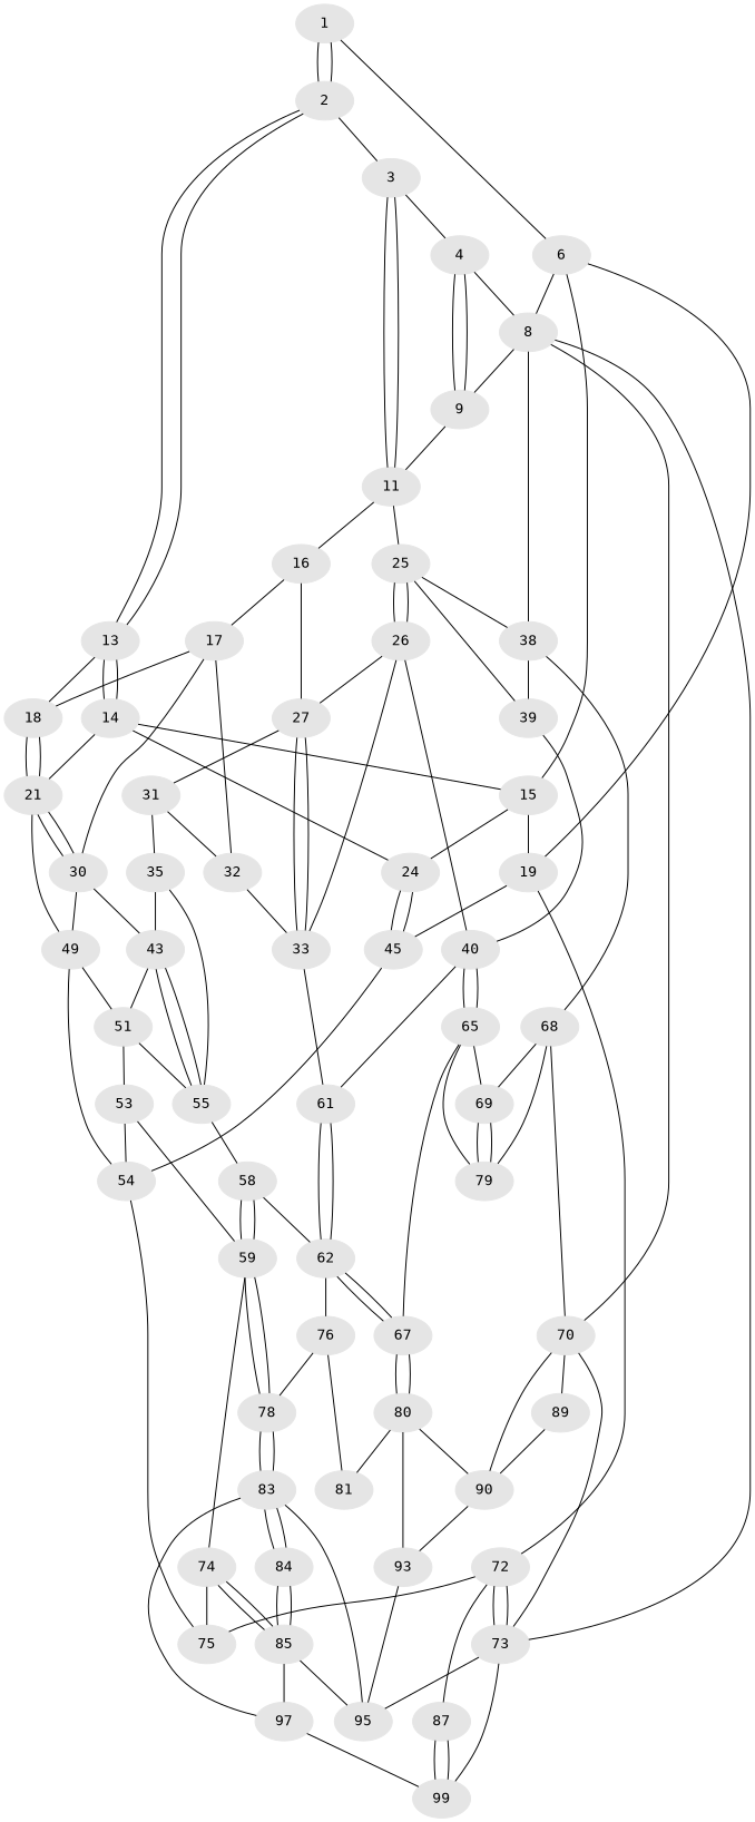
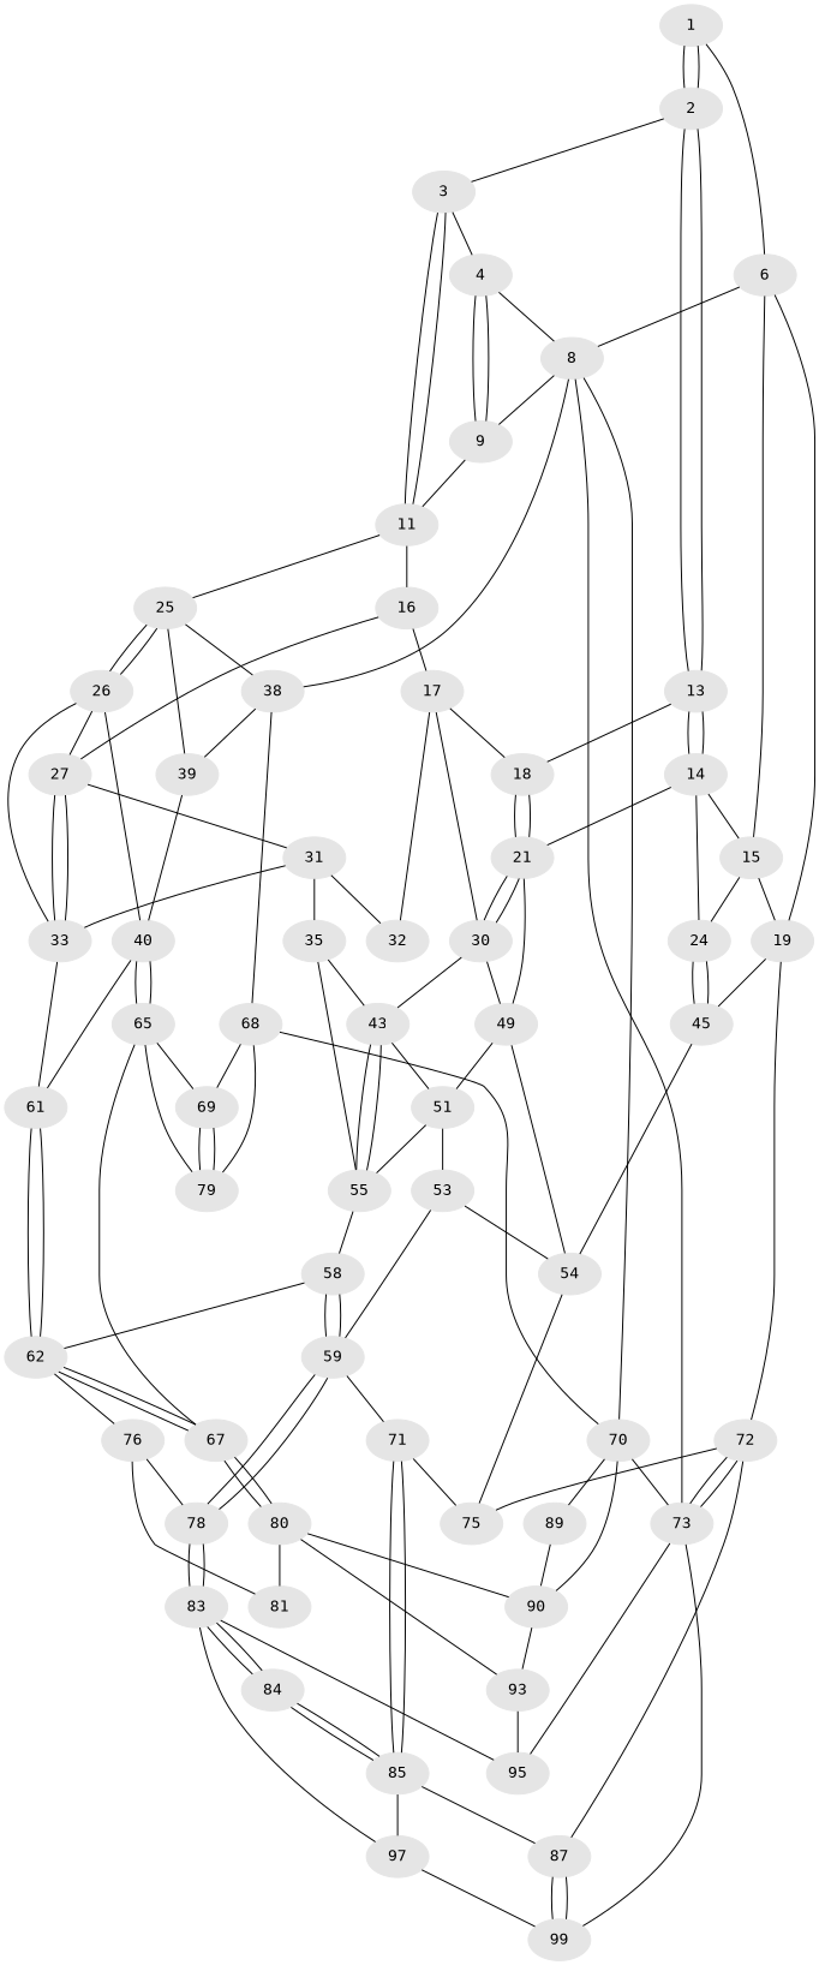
  graph {
    fontname="DejaVu Sans Mono"
    node [color=gray90 fontname="DejaVu Sans Mono" style=filled]
    edge [fontname="DejaVu Sans Mono"]
    1
    2
    6 [super="+7"]
    3
    13
    8 [super="+10"]
    15 [super="+20"]
    19 [super="+47"]
    4 [super="+5"]
    11 [super="+12"]
    14 [super="+23"]
    18
    9
    16
    25 [super="+37"]
    38 [super="+56"]
    70 [super="+102"]
    73 [super="+100"]
    24
    45 [super="+46"]
    72 [super="+82"]
    39
    68 [super="+71"]
    89
    90 [super="+101"]
    95
    99
    17 [super="+29"]
    27 [super="+28"]
    26 [super="+42"]
    21 [super="+22"]
    30
    49 [super="+50"]
    32
    33 [super="+48"]
    31 [super="+34"]
    43 [super="+44"]
    54 [super="+64"]
    75
    87
    51 [super="+52"]
    40 [super="+41"]
    61
    65 [super="+66"]
    35 [super="+36"]
    55 [super="+57"]
    62 [super="+63"]
    58
    69
    79 [super="+88"]
    67
    53
    59 [super="+60"]
-   74
+   74 [label=71]
    78
    76 [super="+77"]
    85 [super="+86"]
    83 [super="+96"]
    80 [super="+91"]
    81 [super="+92"]
    93 [super="+94"]
    97 [super="+98"]
    84
    1 -- 2
    1 -- 2
    1 -- 6
    2 -- 3
    2 -- 13
    2 -- 13
    6 -- 8
    6 -- 15
    6 -- 19
    3 -- 4
    3 -- 11
    3 -- 11
    13 -- 14
    13 -- 14
    13 -- 18
    8 -- 9
    8 -- 38
    8 -- 70
    8 -- 73
    15 -- 19
    15 -- 24
    19 -- 45
    19 -- 72
    4 -- 8
    4 -- 9
    4 -- 9
    11 -- 16
    11 -- 25
    14 -- 15
    14 -- 24
    14 -- 21
    18 -- 21
    18 -- 21
    9 -- 11
    16 -- 17
    16 -- 27
    25 -- 38
    25 -- 39
    25 -- 26
    25 -- 26
    38 -- 39
    38 -- 68
    70 -- 73
    70 -- 89
    70 -- 90
    73 -- 95
    73 -- 99
    24 -- 45
    24 -- 45
    45 -- 54
    72 -- 73
    72 -- 73
    72 -- 75
    72 -- 87
    39 -- 40
    68 -- 70
    68 -- 69
    68 -- 79
    89 -- 90
    90 -- 93
    17 -- 18
    17 -- 30
    17 -- 32
    27 -- 33
    27 -- 33
    27 -- 31
    26 -- 27
    26 -- 33
    26 -- 40
    21 -- 30
    21 -- 30
    21 -- 49
    30 -- 49
    30 -- 43
    49 -- 54
    49 -- 51
    33 -- 61
    31 -- 32
-   32 -- 33
+   31 -- 33
    31 -- 35
    43 -- 51
    43 -- 55
    43 -- 55
    54 -- 75
    87 -- 99
    87 -- 99
    51 -- 55
    51 -- 53
    40 -- 61
    40 -- 65
    40 -- 65
    61 -- 62
    61 -- 62
    65 -- 69
    65 -- 79
    65 -- 67
    35 -- 43
    35 -- 55
    55 -- 58
    62 -- 67
    62 -- 67
    62 -- 76
    58 -- 62
    58 -- 59
    58 -- 59
    69 -- 79
    69 -- 79
    67 -- 80
    67 -- 80
    53 -- 54
    53 -- 59
    59 -- 74
    59 -- 78
    59 -- 78
    74 -- 75
    74 -- 85
    74 -- 85
    78 -- 83
    78 -- 83
    76 -- 78
    76 -- 81 [weight=2]
-   85 -- 95
+   85 -- 87
    85 -- 97
    83 -- 95
    83 -- 97
    83 -- 84
    83 -- 84
    80 -- 90
    80 -- 81
    80 -- 93
    93 -- 95
    97 -- 99
    84 -- 85
    84 -- 85
  }
